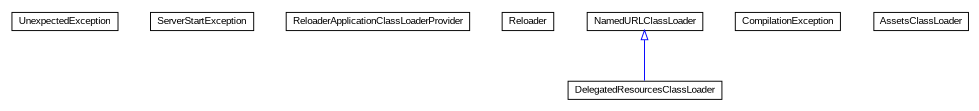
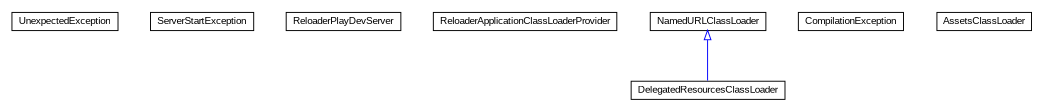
  digraph {
    nodesep=0.25
    ranksep=0.5
    node [fontcolor=black fontname=arial fontsize=10.0 shape=plaintext]
    n1 [label=<<table title="com.google.code.play2.provider.play27.run.UnexpectedException" border="0" cellborder="1" cellspacing="0" cellpadding="2" port="p" href="./UnexpectedException.html"> 		<tr><td><table border="0" cellspacing="0" cellpadding="1"> <tr><td align="center" balign="center"> UnexpectedException </td></tr> 		</table></td></tr> 		</table>>]
    n2 [label=<<table title="com.google.code.play2.provider.play27.run.ServerStartException" border="0" cellborder="1" cellspacing="0" cellpadding="2" port="p" href="./ServerStartException.html"> 		<tr><td><table border="0" cellspacing="0" cellpadding="1"> <tr><td align="center" balign="center"> ServerStartException </td></tr> 		</table></td></tr> 		</table>>]
+   n3 [label=<<table title="com.google.code.play2.provider.play27.run.ReloaderPlayDevServer" border="0" cellborder="1" cellspacing="0" cellpadding="2" port="p" href="./ReloaderPlayDevServer.html"> 		<tr><td><table border="0" cellspacing="0" cellpadding="1"> <tr><td align="center" balign="center"> ReloaderPlayDevServer </td></tr> 		</table></td></tr> 		</table>>]
    n4 [label=<<table title="com.google.code.play2.provider.play27.run.ReloaderApplicationClassLoaderProvider" border="0" cellborder="1" cellspacing="0" cellpadding="2" port="p" href="./ReloaderApplicationClassLoaderProvider.html"> 		<tr><td><table border="0" cellspacing="0" cellpadding="1"> <tr><td align="center" balign="center"> ReloaderApplicationClassLoaderProvider </td></tr> 		</table></td></tr> 		</table>>]
-   n5 [label=<<table title="com.google.code.play2.provider.play27.run.Reloader" border="0" cellborder="1" cellspacing="0" cellpadding="2" port="p" href="./Reloader.html"> 		<tr><td><table border="0" cellspacing="0" cellpadding="1"> <tr><td align="center" balign="center"> Reloader </td></tr> 		</table></td></tr> 		</table>>]
    n6 [label=<<table title="com.google.code.play2.provider.play27.run.NamedURLClassLoader" border="0" cellborder="1" cellspacing="0" cellpadding="2" port="p" href="./NamedURLClassLoader.html"> 		<tr><td><table border="0" cellspacing="0" cellpadding="1"> <tr><td align="center" balign="center"> NamedURLClassLoader </td></tr> 		</table></td></tr> 		</table>>]
    n7 [label=<<table title="com.google.code.play2.provider.play27.run.DelegatedResourcesClassLoader" border="0" cellborder="1" cellspacing="0" cellpadding="2" port="p" href="./DelegatedResourcesClassLoader.html"> 		<tr><td><table border="0" cellspacing="0" cellpadding="1"> <tr><td align="center" balign="center"> DelegatedResourcesClassLoader </td></tr> 		</table></td></tr> 		</table>>]
    n8 [label=<<table title="com.google.code.play2.provider.play27.run.CompilationException" border="0" cellborder="1" cellspacing="0" cellpadding="2" port="p" href="./CompilationException.html"> 		<tr><td><table border="0" cellspacing="0" cellpadding="1"> <tr><td align="center" balign="center"> CompilationException </td></tr> 		</table></td></tr> 		</table>>]
    n9 [label=<<table title="com.google.code.play2.provider.play27.run.AssetsClassLoader" border="0" cellborder="1" cellspacing="0" cellpadding="2" port="p" href="./AssetsClassLoader.html"> 		<tr><td><table border="0" cellspacing="0" cellpadding="1"> <tr><td align="center" balign="center"> AssetsClassLoader </td></tr> 		</table></td></tr> 		</table>>]
    n6 -> n7 [arrowtail=empty dir=back fontname=arial fontsize=10 headport=p labelfontname=arial labelfontsize=10 tailport=p color=blue style=solid]
  }
